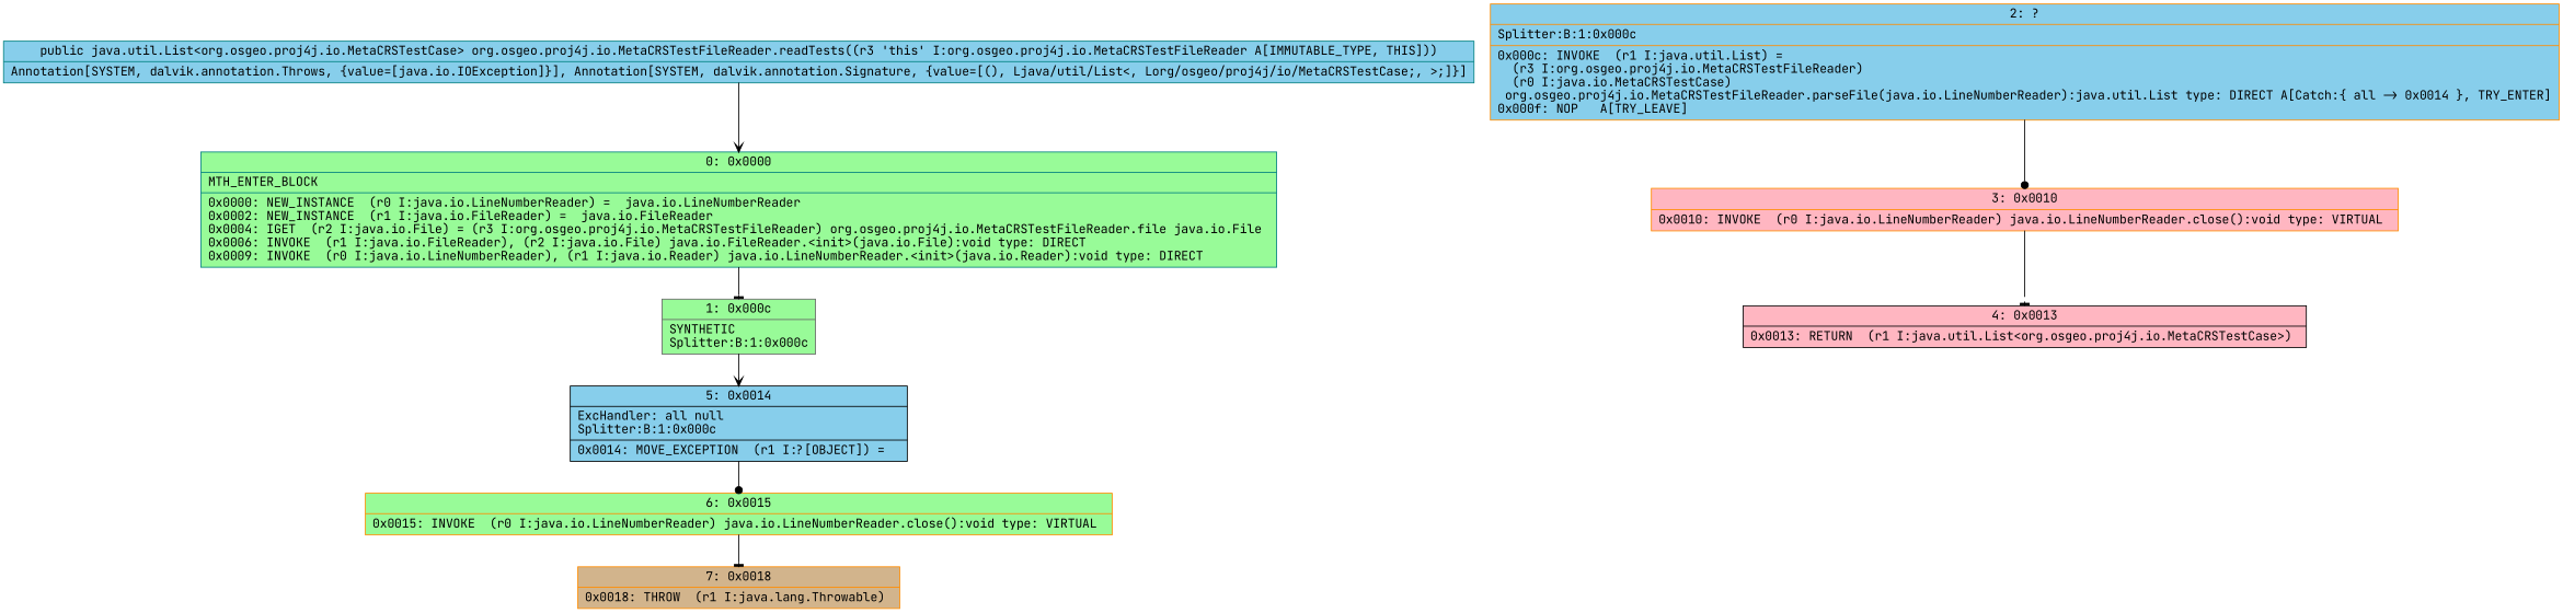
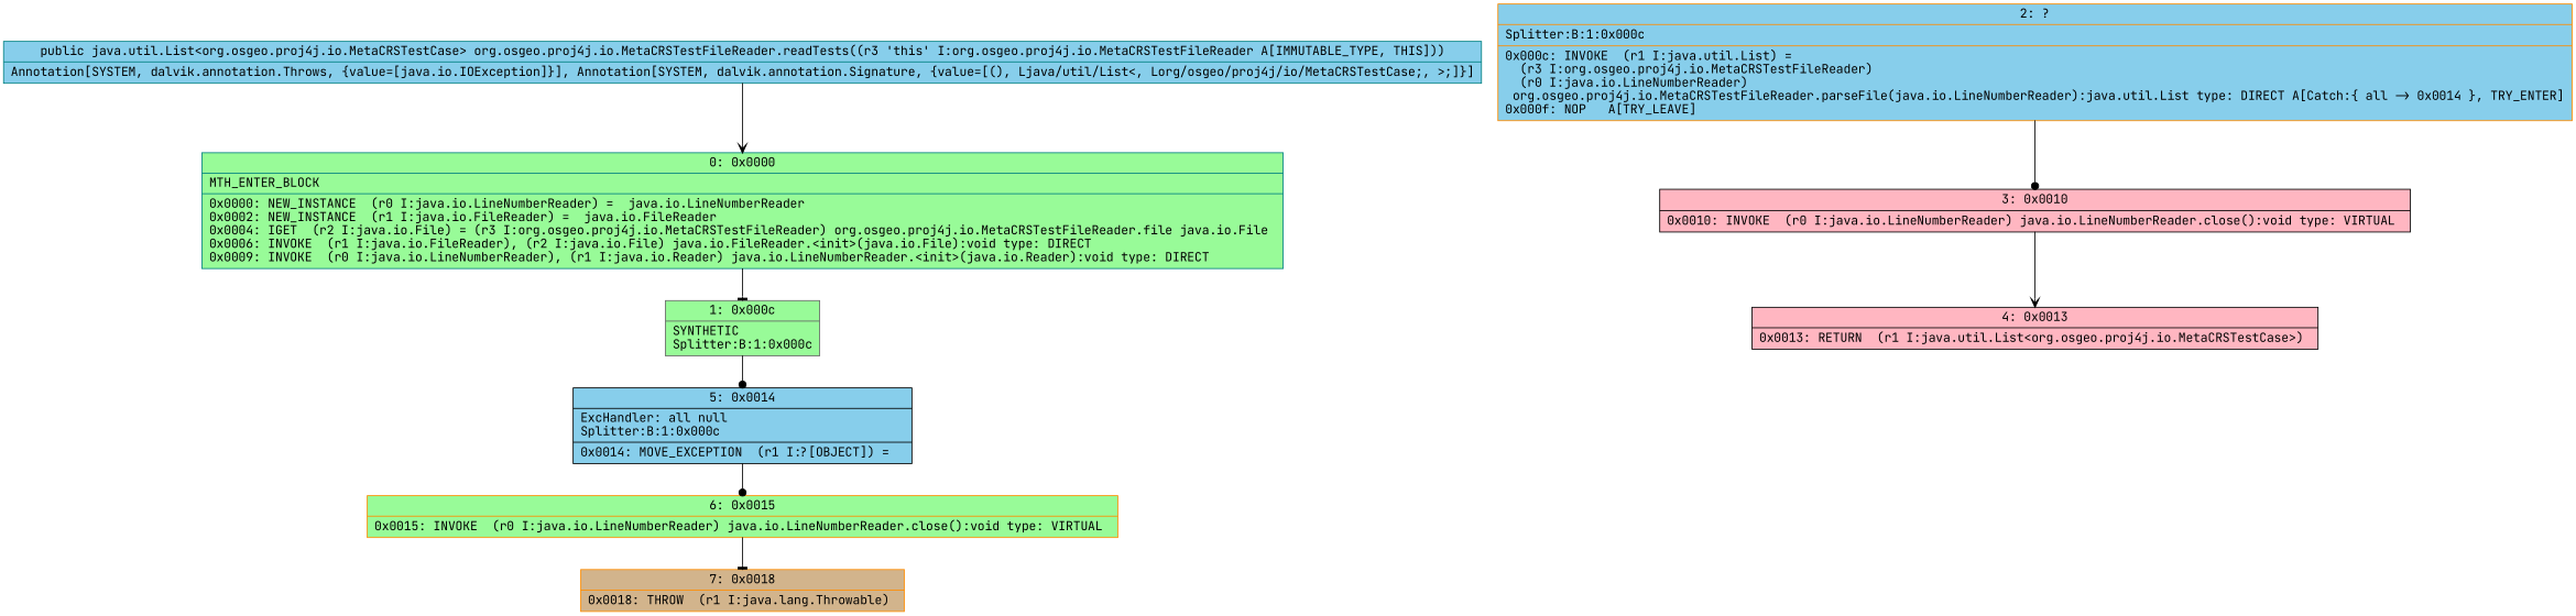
  digraph {
    fontname="JetBrains Mono"
    node [color=black fillcolor=palegreen fontname="JetBrains Mono" shape=record style=filled]
    edge [arrowhead=dot fontname="JetBrains Mono"]
    n1 [color=teal label="{0\:\ 0x0000|MTH_ENTER_BLOCK\l|0x0000: NEW_INSTANCE  (r0 I:java.io.LineNumberReader) =  java.io.LineNumberReader \l0x0002: NEW_INSTANCE  (r1 I:java.io.FileReader) =  java.io.FileReader \l0x0004: IGET  (r2 I:java.io.File) = (r3 I:org.osgeo.proj4j.io.MetaCRSTestFileReader) org.osgeo.proj4j.io.MetaCRSTestFileReader.file java.io.File \l0x0006: INVOKE  (r1 I:java.io.FileReader), (r2 I:java.io.File) java.io.FileReader.\<init\>(java.io.File):void type: DIRECT \l0x0009: INVOKE  (r0 I:java.io.LineNumberReader), (r1 I:java.io.Reader) java.io.LineNumberReader.\<init\>(java.io.Reader):void type: DIRECT \l}"]
    n2 [color=gray40 label="{1\:\ 0x000c|SYNTHETIC\lSplitter:B:1:0x000c\l}"]
    n3 [fillcolor=skyblue label="{5\:\ 0x0014|ExcHandler: all null\lSplitter:B:1:0x000c\l|0x0014: MOVE_EXCEPTION  (r1 I:?[OBJECT]) =  \l}"]
-   n4 [color=darkorange fillcolor=skyblue label="{2\:\ ?|Splitter:B:1:0x000c\l|0x000c: INVOKE  (r1 I:java.util.List) = \l  (r3 I:org.osgeo.proj4j.io.MetaCRSTestFileReader)\l  (r0 I:java.io.MetaCRSTestCase)\l org.osgeo.proj4j.io.MetaCRSTestFileReader.parseFile(java.io.LineNumberReader):java.util.List type: DIRECT A[Catch:\{ all \-\> 0x0014 \}, TRY_ENTER]\l0x000f: NOP   A[TRY_LEAVE]\l}"]
-   n5 [color=darkorange fillcolor=lightpink label="{3\:\ 0x0010|0x0010: INVOKE  (r0 I:java.io.LineNumberReader) java.io.LineNumberReader.close():void type: VIRTUAL \l}"]
+   n4 [color=darkorange fillcolor=skyblue label="{2\:\ ?|Splitter:B:1:0x000c\l|0x000c: INVOKE  (r1 I:java.util.List) = \l  (r3 I:org.osgeo.proj4j.io.MetaCRSTestFileReader)\l  (r0 I:java.io.LineNumberReader)\l org.osgeo.proj4j.io.MetaCRSTestFileReader.parseFile(java.io.LineNumberReader):java.util.List type: DIRECT A[Catch:\{ all \-\> 0x0014 \}, TRY_ENTER]\l0x000f: NOP   A[TRY_LEAVE]\l}"]
+   n5 [fillcolor=lightpink label="{3\:\ 0x0010|0x0010: INVOKE  (r0 I:java.io.LineNumberReader) java.io.LineNumberReader.close():void type: VIRTUAL \l}"]
    n6 [color=darkorange label="{6\:\ 0x0015|0x0015: INVOKE  (r0 I:java.io.LineNumberReader) java.io.LineNumberReader.close():void type: VIRTUAL \l}"]
    n7 [fillcolor=lightpink label="{4\:\ 0x0013|0x0013: RETURN  (r1 I:java.util.List\<org.osgeo.proj4j.io.MetaCRSTestCase\>) \l}"]
    n8 [color=darkorange fillcolor=tan label="{7\:\ 0x0018|0x0018: THROW  (r1 I:java.lang.Throwable) \l}"]
    n9 [color=teal fillcolor=skyblue label="{public java.util.List\<org.osgeo.proj4j.io.MetaCRSTestCase\> org.osgeo.proj4j.io.MetaCRSTestFileReader.readTests((r3 'this' I:org.osgeo.proj4j.io.MetaCRSTestFileReader A[IMMUTABLE_TYPE, THIS]))  | Annotation[SYSTEM, dalvik.annotation.Throws, \{value=[java.io.IOException]\}], Annotation[SYSTEM, dalvik.annotation.Signature, \{value=[(), Ljava\/util\/List\<, Lorg\/osgeo\/proj4j\/io\/MetaCRSTestCase;, \>;]\}]\l}"]
    n1 -> n2 [arrowhead=tee]
-   n2 -> n3 [arrowhead=vee]
+   n2 -> n3
    n3 -> n6
    n4 -> n5
-   n5 -> n7 [arrowhead=tee]
+   n5 -> n7 [arrowhead=vee]
    n6 -> n8 [arrowhead=tee]
    n9 -> n1 [arrowhead=vee]
  }
